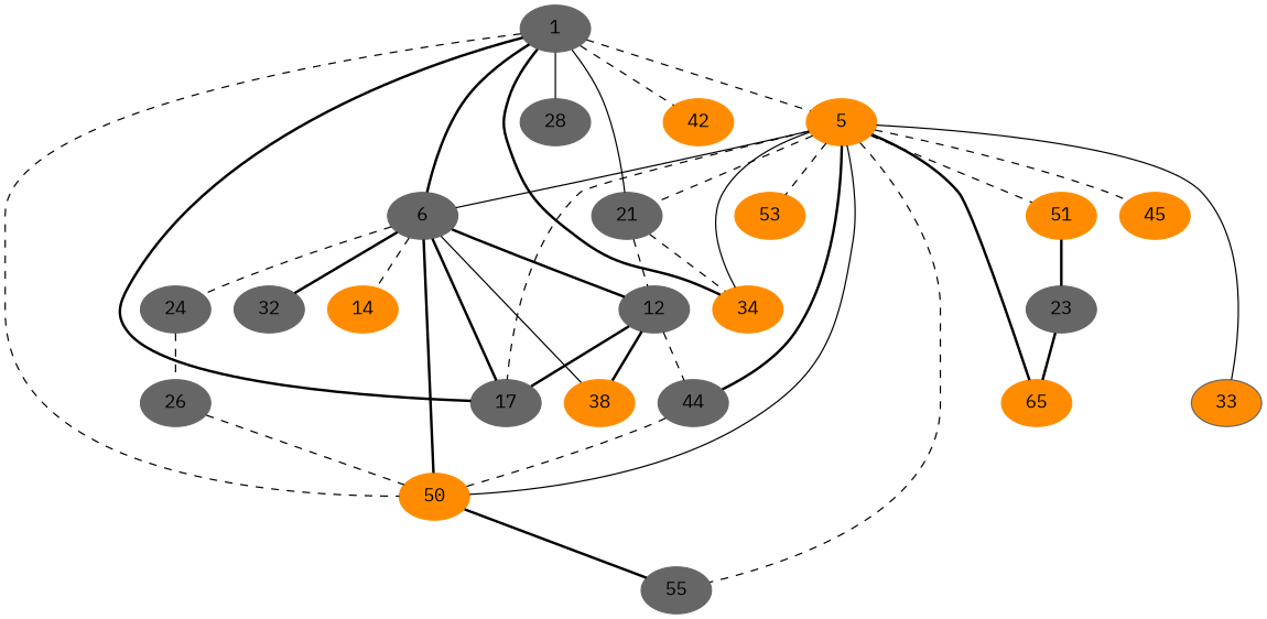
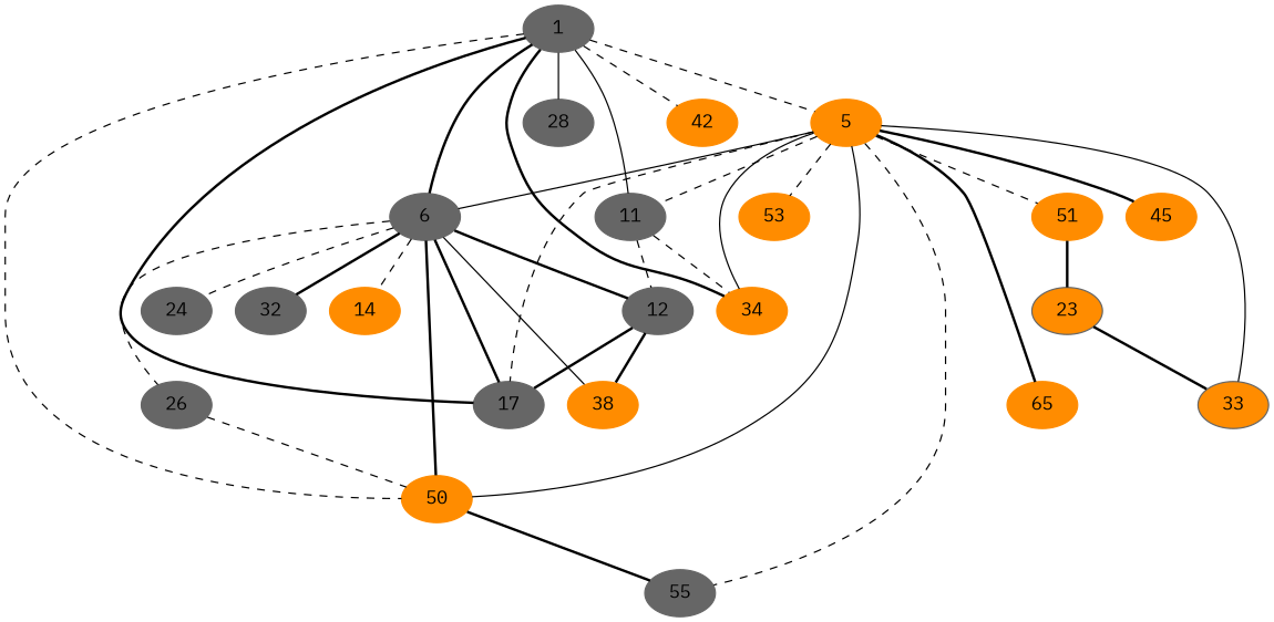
  graph {
    fontname="IBM Plex Mono"
    node [color=gray40 fontname="IBM Plex Mono" style=filled]
    edge [fontname="IBM Plex Mono" style=dashed]
    1 [super="+3+2+13"]
    5 [color=darkorange super="+36+62+15+8+30"]
    6 [super="+9+7"]
-   11 [super="+47" label=21]
+   11 [super="+47"]
    17 [super="+59+57+31+27"]
    28 [super="+66"]
    34 [color=darkorange super="+37"]
    42 [color=darkorange]
    50 [color=darkorange super="+72+56"]
    33 [fillcolor=darkorange super="+54+68"]
-   44
    45 [color=darkorange super="+49"]
    51 [color=darkorange]
    53 [color=darkorange]
    55
    65 [color=darkorange super="+70"]
    12 [super="+20+63+18"]
    14 [color=darkorange]
    24
    26
    32
    38 [color=darkorange]
-   23 [super="+43"]
+   23 [super="+43" fillcolor=darkorange]
    1 -- 5 [weight=3]
    1 -- 6 [style=bold weight=3]
    1 -- 11 [style=solid weight=3]
    1 -- 17 [style=bold]
    1 -- 28 [style=solid]
    1 -- 34 [style=bold]
    1 -- 42
    1 -- 50 [weight=2]
    5 -- 6 [style=solid]
    5 -- 11 [weight=2]
    5 -- 17
    5 -- 34 [style=solid]
    5 -- 50 [style=solid weight=2]
    5 -- 33 [style=solid weight=2]
-   5 -- 44 [style=bold]
-   5 -- 45 [weight=2]
+   5 -- 45 [style=bold weight=2]
    5 -- 51
    5 -- 53
    5 -- 55
    5 -- 65 [style=bold]
    6 -- 17 [style=bold]
    6 -- 50 [style=bold weight=2]
    6 -- 12 [style=bold]
    6 -- 14
    6 -- 24 [weight=2]
-   24 -- 26 [weight=2]
+   6 -- 26 [weight=2]
    6 -- 32 [style=bold]
    6 -- 38 [style=solid]
    11 -- 34
    11 -- 12
    50 -- 55 [style=bold]
-   44 -- 50
    51 -- 23 [style=bold]
    12 -- 17 [style=bold]
-   12 -- 44
    12 -- 38 [style=bold]
    26 -- 50
-   23 -- 65 [style=bold]
+   23 -- 33 [style=bold]
  }
